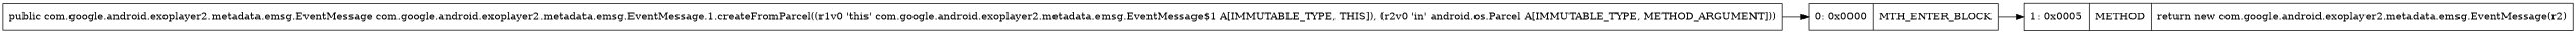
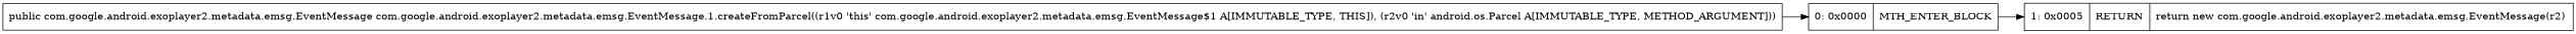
  digraph {
    rankdir=LR
    node [shape=record]
    n1 [label="{0\:\ 0x0000|MTH_ENTER_BLOCK\l}"]
-   n2 [label="{1\:\ 0x0005|METHOD\l|return new com.google.android.exoplayer2.metadata.emsg.EventMessage(r2)\l}"]
+   n2 [label="{1\:\ 0x0005|RETURN\l|return new com.google.android.exoplayer2.metadata.emsg.EventMessage(r2)\l}"]
    n3 [label="{public com.google.android.exoplayer2.metadata.emsg.EventMessage com.google.android.exoplayer2.metadata.emsg.EventMessage.1.createFromParcel((r1v0 'this' com.google.android.exoplayer2.metadata.emsg.EventMessage$1 A[IMMUTABLE_TYPE, THIS]), (r2v0 'in' android.os.Parcel A[IMMUTABLE_TYPE, METHOD_ARGUMENT])) }"]
    n1 -> n2
    n3 -> n1
  }
